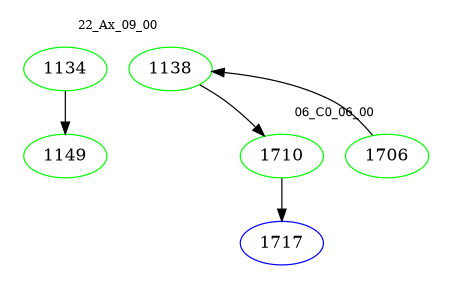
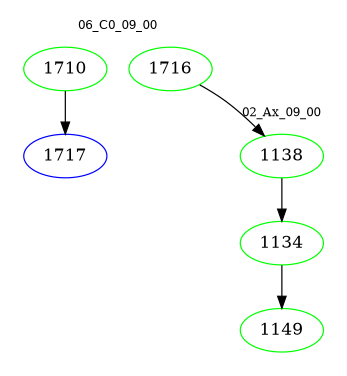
  digraph {
    node [color=green]
    edge [color=black]
    n1 [label=1138]
    n2 [label=1134]
    n3 [label=1149]
-   n4 [label=1706]
+   n4 [label=1716]
    n5 [label=1710]
    n6 [color=blue label=1717]
    subgraph cluster_1 {
      color=white
      fontsize=10
-     label="22_Ax_09_00"
+     label="02_Ax_09_00"
      n1
      n2
      n3
    }
    subgraph cluster_2 {
      color=white
      fontsize=10
-     label="06_C0_06_00"
+     label="06_C0_09_00"
      n4
      n5
      n6
    }
-   n1 -> n5
+   n1 -> n2
    n2 -> n3
    n4 -> n1
    n5 -> n6
  }
